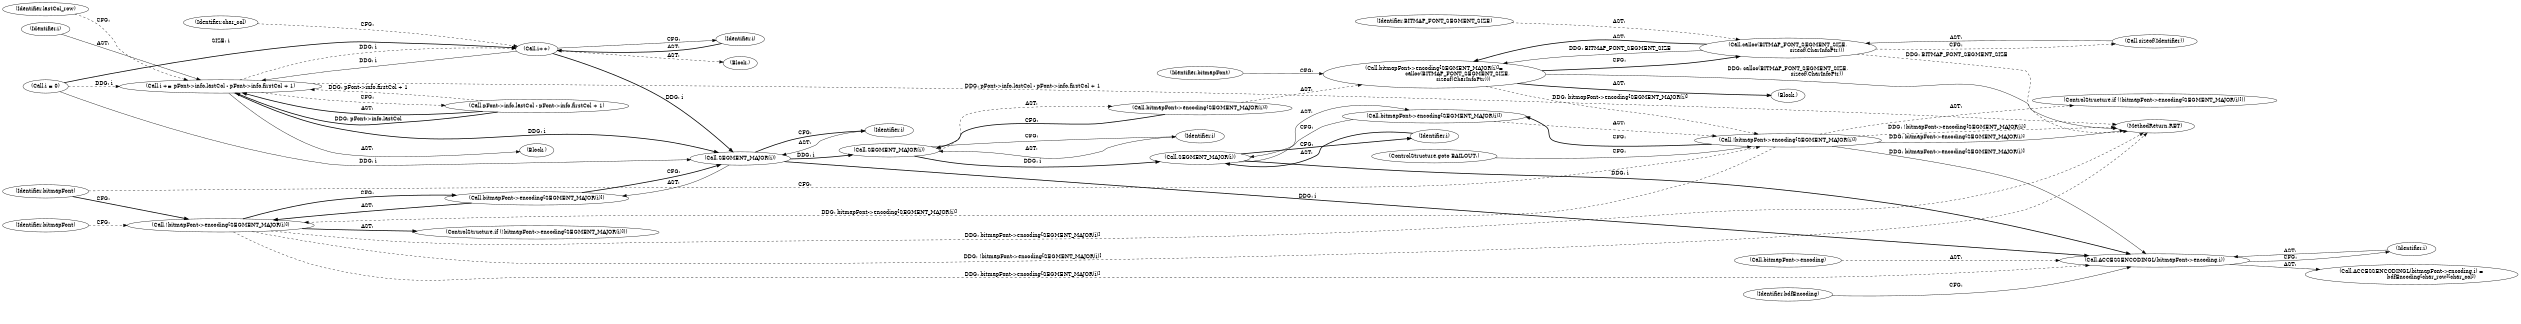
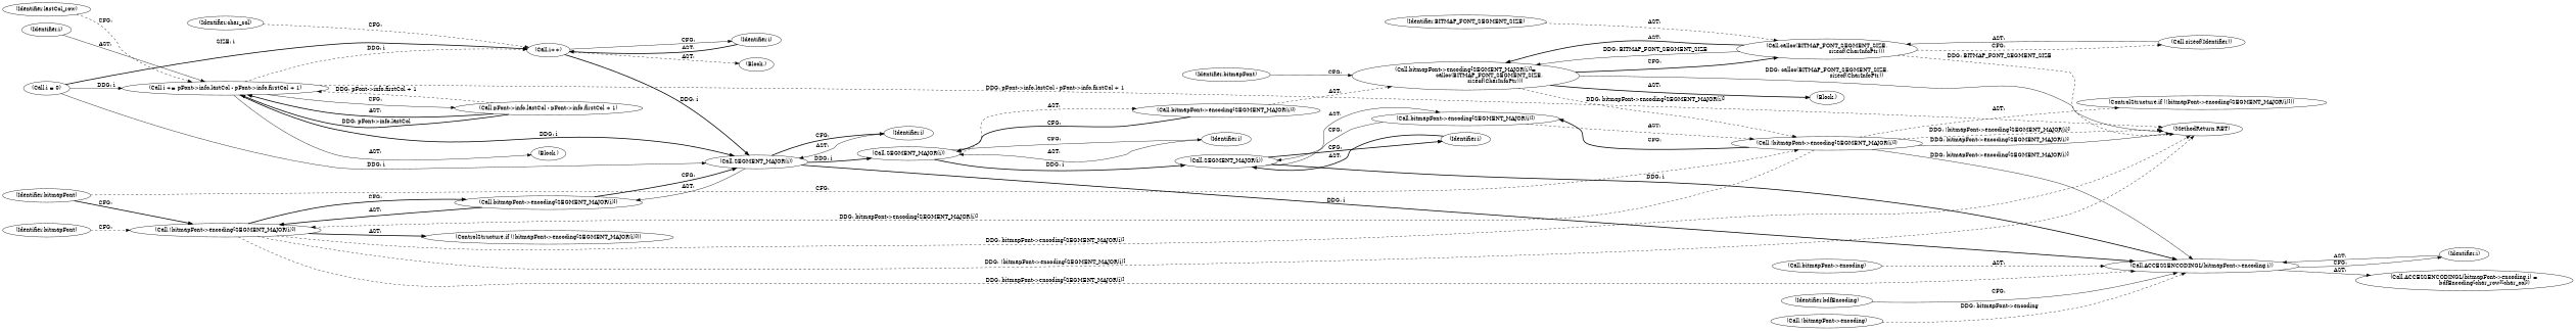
  digraph {
    rankdir=LR
    edge [style=dashed]
    n1 [label="(Call,!bitmapFont->encoding[SEGMENT_MAJOR(i)])"]
    n2 [label="(Call,ACCESSENCODINGL(bitmapFont->encoding,i))"]
    n3 [label="(MethodReturn,RET)"]
    n4 [label="(Call,bitmapFont->encoding[SEGMENT_MAJOR(i)])"]
    n5 [label="(ControlStructure,if (!bitmapFont->encoding[SEGMENT_MAJOR(i)]))"]
    n6 [label="(Identifier,i)"]
    n7 [label="(Call,ACCESSENCODINGL(bitmapFont->encoding,i) =\n                        bdfEncoding[char_row][char_col])"]
    n8 [label="(Call,SEGMENT_MAJOR(i))"]
    n9 [label="(Call,!bitmapFont->encoding[SEGMENT_MAJOR(i)])"]
    n10 [label="(ControlStructure,if (!bitmapFont->encoding[SEGMENT_MAJOR(i)]))"]
    n11 [label="(Call,bitmapFont->encoding[SEGMENT_MAJOR(i)])"]
    n12 [label="(Call,SEGMENT_MAJOR(i))"]
    n13 [label="(Call,bitmapFont->encoding[SEGMENT_MAJOR(i)]=\n                            calloc(BITMAP_FONT_SEGMENT_SIZE,\n                                   sizeof(CharInfoPtr)))"]
    n14 [label="(Call,calloc(BITMAP_FONT_SEGMENT_SIZE,\n                                   sizeof(CharInfoPtr)))"]
    n15 [label="(Block,)"]
    n16 [label="(Call,sizeof(Identifier))"]
    n17 [label="(Call,i++)"]
    n18 [label="(Call,i += pFont->info.lastCol - pFont->info.firstCol + 1)"]
    n19 [label="(Identifier,i)"]
    n20 [label="(Block,)"]
    n21 [label="(Block,)"]
    n22 [label="(Call,pFont->info.lastCol - pFont->info.firstCol + 1)"]
    n23 [label="(Call,SEGMENT_MAJOR(i))"]
    n24 [label="(Identifier,i)"]
    n25 [label="(Call,bitmapFont->encoding[SEGMENT_MAJOR(i)])"]
    n26 [label="(Identifier,i)"]
    n27 [label="(Identifier,i)"]
    n28 [label="(Identifier,bdfEncoding)"]
-   n29 [label="(ControlStructure,goto BAILOUT;)"]
    n30 [label="(Identifier,lastCol_row)"]
    n31 [label="(Identifier,bitmapFont)"]
    n32 [label="(Identifier,char_col)"]
    n33 [label="(Identifier,bitmapFont)"]
+   n34 [label="(Call,!bitmapFont->encoding)"]
    n35 [label="(Call,bitmapFont->encoding)"]
    n36 [label="(Call,i = 0)"]
    n37 [label="(Identifier,bitmapFont)"]
    n38 [label="(Identifier,BITMAP_FONT_SEGMENT_SIZE)"]
    n39 [label="(Identifier,i)"]
    n1 -> n2 [label="DDG: bitmapFont->encoding[SEGMENT_MAJOR(i)]"]
    n1 -> n3 [label="DDG: bitmapFont->encoding[SEGMENT_MAJOR(i)]"]
    n1 -> n3 [label="DDG: !bitmapFont->encoding[SEGMENT_MAJOR(i)]"]
    n1 -> n4 [label="CFG: " style=bold]
    n1 -> n5 [label="AST: " style=bold]
    n2 -> n6 [label="CFG: " style=solid]
    n2 -> n7 [label="AST: " style=solid]
    n4 -> n1 [label="AST: " style=bold]
    n4 -> n8 [label="CFG: " style=bold]
    n6 -> n2 [label="AST: " style=solid]
    n8 -> n2 [label="DDG: i" style=bold]
    n8 -> n4 [label="AST: " style=solid]
    n8 -> n23 [label="DDG: i" style=bold]
    n8 -> n24 [label="CFG: " style=bold]
    n9 -> n1 [label="DDG: bitmapFont->encoding[SEGMENT_MAJOR(i)]"]
    n9 -> n2 [label="DDG: bitmapFont->encoding[SEGMENT_MAJOR(i)]" style=solid]
    n9 -> n3 [label="DDG: bitmapFont->encoding[SEGMENT_MAJOR(i)]" style=solid]
    n9 -> n3 [label="DDG: !bitmapFont->encoding[SEGMENT_MAJOR(i)]"]
    n9 -> n10 [label="AST: "]
    n9 -> n11 [label="CFG: " style=bold]
    n11 -> n9 [label="AST: "]
    n11 -> n12 [label="CFG: " style=solid]
    n12 -> n2 [label="DDG: i" style=bold]
    n12 -> n11 [label="AST: " style=solid]
    n12 -> n27 [label="CFG: " style=bold]
    n13 -> n3 [label="DDG: calloc(BITMAP_FONT_SEGMENT_SIZE,\n                                   sizeof(CharInfoPtr))" style=solid]
    n13 -> n9 [label="DDG: bitmapFont->encoding[SEGMENT_MAJOR(i)]"]
    n13 -> n14 [label="CFG: " style=bold]
    n13 -> n15 [label="AST: " style=bold]
    n14 -> n3 [label="DDG: BITMAP_FONT_SEGMENT_SIZE"]
    n14 -> n13 [label="AST: " style=bold]
    n14 -> n13 [label="DDG: BITMAP_FONT_SEGMENT_SIZE" style=solid]
    n14 -> n16 [label="CFG: "]
    n16 -> n14 [label="AST: " style=solid]
    n17 -> n8 [label="DDG: i" style=bold]
-   n17 -> n18 [label="DDG: i" style=solid]
    n17 -> n19 [label="CFG: " style=solid]
    n17 -> n20 [label="AST: "]
    n18 -> n3 [label="DDG: pFont->info.lastCol - pFont->info.firstCol + 1"]
    n18 -> n8 [label="DDG: i" style=bold]
    n18 -> n17 [label="DDG: i"]
    n18 -> n21 [label="AST: " style=solid]
-   n18 -> n22 [label="CFG: "]
+   n18 -> n22 [label="CFG: " style=solid]
    n19 -> n17 [label="AST: " style=bold]
    n22 -> n18 [label="AST: " style=bold]
    n22 -> n18 [label="DDG: pFont->info.lastCol" style=bold]
    n22 -> n18 [label="DDG: pFont->info.firstCol + 1"]
    n23 -> n12 [label="DDG: i" style=bold]
    n23 -> n25 [label="AST: "]
    n23 -> n26 [label="CFG: " style=solid]
    n24 -> n8 [label="AST: " style=solid]
    n25 -> n13 [label="AST: "]
    n25 -> n23 [label="CFG: " style=bold]
    n26 -> n23 [label="AST: " style=solid]
    n27 -> n12 [label="AST: " style=bold]
    n28 -> n2 [label="CFG: " style=solid]
-   n29 -> n9 [label="CFG: " style=solid]
    n30 -> n18 [label="CFG: "]
    n31 -> n1 [label="CFG: " style=bold]
    n31 -> n9 [label="CFG: "]
    n32 -> n17 [label="CFG: "]
    n33 -> n13 [label="CFG: " style=solid]
+   n34 -> n2 [label="DDG: bitmapFont->encoding"]
    n35 -> n2 [label="AST: "]
    n36 -> n8 [label="DDG: i" style=solid]
    n36 -> n17 [label="SIZE: i" style=bold]
-   n36 -> n18 [label="DDG: i"]
+   n36 -> n18 [label="DDG: i" style=solid]
    n37 -> n1 [label="CFG: "]
    n38 -> n14 [label="AST: "]
    n39 -> n18 [label="AST: " style=solid]
  }
